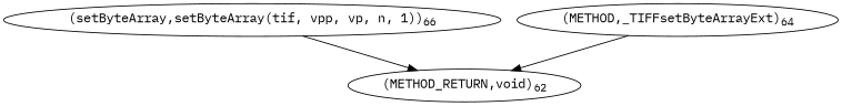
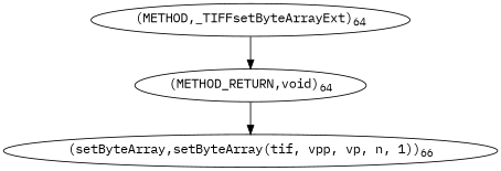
  digraph {
    fontname="IBM Plex Mono"
    node [fontname="IBM Plex Mono"]
    edge [fontname="IBM Plex Mono"]
    n1 [label=<(setByteArray,setByteArray(tif, vpp, vp, n, 1))<SUB>66</SUB>>]
-   n2 [label=<(METHOD_RETURN,void)<SUB>62</SUB>>]
+   n2 [label=<(METHOD_RETURN,void)<SUB>64</SUB>>]
    n3 [label=<(METHOD,_TIFFsetByteArrayExt)<SUB>64</SUB>>]
-   n1 -> n2
+   n2 -> n1
    n3 -> n2
  }
